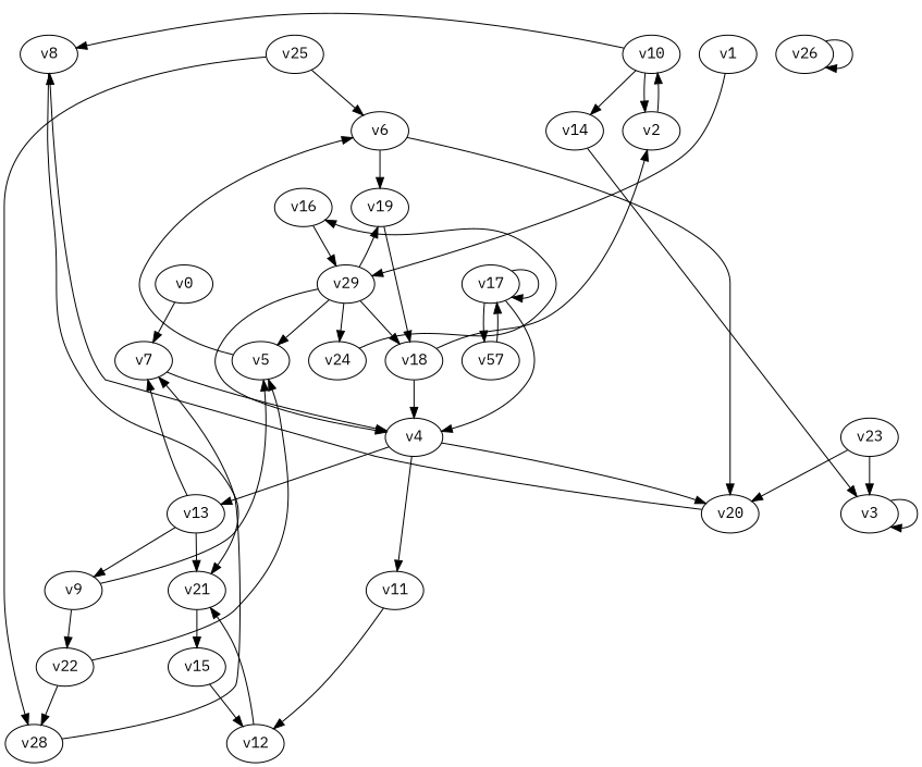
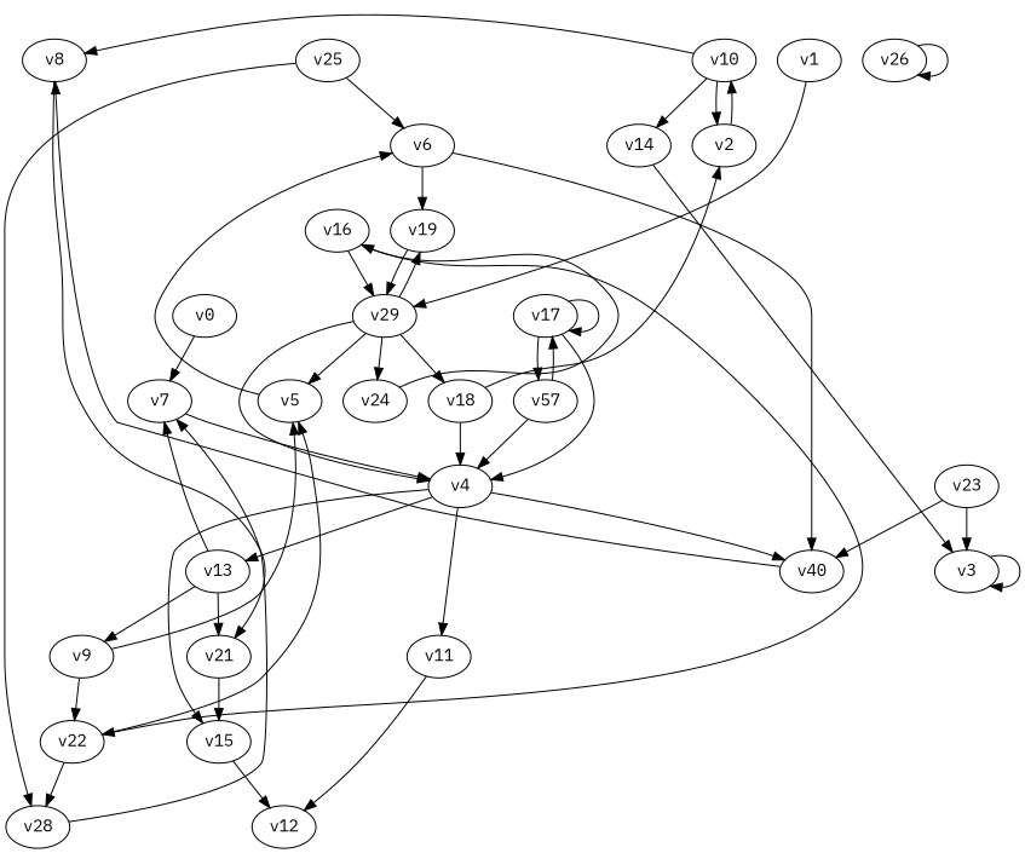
  digraph {
    fontname="IBM Plex Mono"
    node [fontname="IBM Plex Mono" player=0]
    edge [fontname="IBM Plex Mono"]
    v0
    v7
    v4 [player=1]
    v1
    v29
    v18 [player=1]
    v5 [player=1]
    v19 [player=1]
    v24
    v10 [player=1]
    v2
    v8 [player=1]
    v14 [player=1]
    v3 [player=1]
    v13 [player=1]
    v15
-   v20
+   v20 [label=v40]
    v11 [player=1]
    v21 [player=1]
    v9 [player=1]
    v12
    v6
    v22
    v28
    v16 [player=1]
    v17
    n27 [label=v57]
    v23
    v25 [player=1]
    v26
    v0 -> v7
    v7 -> v4
    v4 -> v13
+   v4 -> v15 [constraint="t >= 5"]
    v4 -> v20
    v4 -> v11
    v1 -> v29 [constraint="t < 5"]
    v29 -> v4 [constraint="t < 13"]
    v29 -> v18
    v29 -> v5
    v29 -> v19
    v29 -> v24
    v18 -> v4
    v18 -> v2 [constraint="t mod 5 == 4"]
    v5 -> v6 [constraint="t mod 4 == 3"]
-   v19 -> v18
+   v19 -> v29
    v24 -> v16 [constraint="t >= 3"]
    v10 -> v2
    v10 -> v8 [constraint="t mod 2 == 0"]
    v10 -> v14
    v2 -> v10
    v8 -> v21 [constraint="t mod 2 == 1"]
    v14 -> v3 [constraint="t mod 5 == 1"]
    v3 -> v3
    v13 -> v7
    v13 -> v21
    v13 -> v9
    v15 -> v12
    v20 -> v8 [constraint="t mod 4 == 2"]
    v11 -> v12
    v21 -> v15
    v9 -> v5 [constraint="t >= 5"]
    v9 -> v22
-   v12 -> v21
    v6 -> v19
    v6 -> v20
    v22 -> v5 [constraint="t mod 4 == 2"]
    v22 -> v28
    v28 -> v7 [constraint="t < 15"]
    v16 -> v29
+   v16 -> v22 [constraint="t < 12"]
    v17 -> v4
    v17 -> v17
    v17 -> n27
+   n27 -> v4
    n27 -> v17
    v23 -> v3
    v23 -> v20
    v25 -> v6
    v25 -> v28
    v26 -> v26
  }
